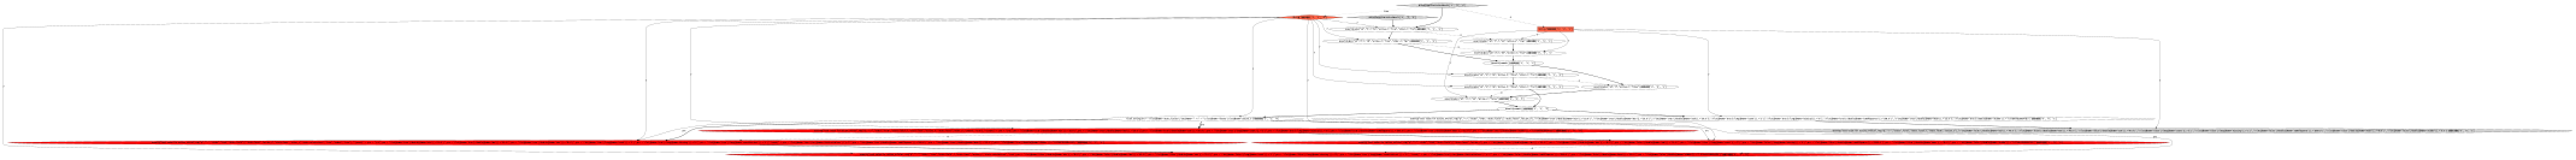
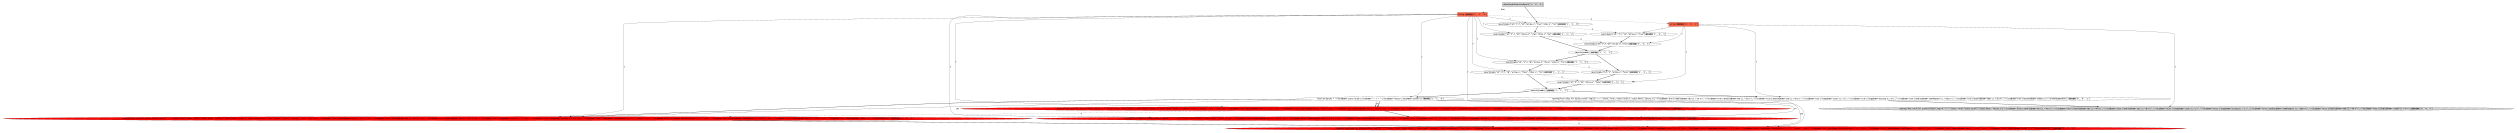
  digraph {
    fontname="Liberation Mono"
    node [fillcolor=white fontname="Liberation Mono" shape=ellipse style=filled]
    edge [fontname="Liberation Mono" style=bold]
    n1 [label="final String pre = \"//lst(@name='stats_fields'(/lst(@name='\" + f + \"'(/lst(@name='facets'(/lst(@name='active_s'(\"@@@9@@@['1', '1', '0']"]
    n2 [fillcolor=red label="assertQ(\"test value for active_s=true\",req(\"q\",\"*:*\",\"stats\",\"true\",\"stats.field\",f,\"stats.facet\",\"active_s\",\"stats.facet\",\"other_s\",\"stats.calcdistinct\",\"true\",\"indent\",\"true\"),\"*(count(\" + pre + \")=1(\",pre + \"/lst(@name='true'(/double(@name='min'((.='10.0'(\",pre + \"/lst(@name='true'(/double(@name='max'((.='20.0'(\",pre + \"/lst(@name='true'(/double(@name='sum'((.='30.0'(\",pre + \"/lst(@name='true'(/long(@name='count'((.='2'(\",pre + \"/lst(@name='true'(/long(@name='missing'((.='0'(\",pre + \"/lst(@name='true'(/long(@name='countDistinct'((.='2'(\",\"count(\" + pre + \"/lst(@name='true'(/arr(@name='distinctValues'(/*)='2'\",pre + \"/lst(@name='true'(/double(@name='sumOfSquares'((.='500.0'(\",pre + \"/lst(@name='true'(/double(@name='mean'((.='15.0'(\",pre + \"/lst(@name='true'(/double(@name='stddev'((.='7.0710678118654755'(\")@@@10@@@['0', '1', '0']"]
    n3 [fillcolor=red label="assertQ(\"test value for active_s=true\",req(\"q\",\"*:*\",\"stats\",\"true\",\"stats.field\",f,\"stats.facet\",\"active_s\",\"stats.facet\",\"other_s\",\"indent\",\"true\"),\"*(count(\" + pre + \")=1(\",pre + \"/lst(@name='true'(/double(@name='min'((.='10.0'(\",pre + \"/lst(@name='true'(/double(@name='max'((.='20.0'(\",pre + \"/lst(@name='true'(/double(@name='sum'((.='30.0'(\",pre + \"/lst(@name='true'(/long(@name='count'((.='2'(\",pre + \"/lst(@name='true'(/long(@name='missing'((.='0'(\",pre + \"/lst(@name='true'(/double(@name='sumOfSquares'((.='500.0'(\",pre + \"/lst(@name='true'(/double(@name='mean'((.='15.0'(\",pre + \"/lst(@name='true'(/double(@name='stddev'((.='7.0710678118654755'(\")@@@10@@@['1', '0', '0']"]
    n4 [fillcolor=red label="assertQ(\"test value for active_s=false\",req(\"q\",\"*:*\",\"stats\",\"true\",\"stats.field\",f,\"stats.facet\",\"active_s\"),pre + \"/lst(@name='false'(/double(@name='min'((.='30.0'(\",pre + \"/lst(@name='false'(/double(@name='max'((.='40.0'(\",pre + \"/lst(@name='false'(/double(@name='sum'((.='70.0'(\",pre + \"/lst(@name='false'(/long(@name='count'((.='2'(\",pre + \"/lst(@name='false'(/long(@name='missing'((.='0'(\",pre + \"/lst(@name='false'(/double(@name='sumOfSquares'((.='2500.0'(\",pre + \"/lst(@name='false'(/double(@name='mean'((.='35.0'(\",pre + \"/lst(@name='false'(/double(@name='stddev'((.='7.0710678118654755'(\")@@@11@@@['1', '0', '0']"]
    n5 [fillcolor=red label="assertQ(\"test value for active_s=false\",req(\"q\",\"*:*\",\"stats\",\"true\",\"stats.field\",f,\"stats.facet\",\"active_s\",\"stats.calcdistinct\",\"true\"),pre + \"/lst(@name='false'(/double(@name='min'((.='30.0'(\",pre + \"/lst(@name='false'(/double(@name='max'((.='40.0'(\",pre + \"/lst(@name='false'(/double(@name='sum'((.='70.0'(\",pre + \"/lst(@name='false'(/long(@name='count'((.='2'(\",pre + \"/lst(@name='false'(/long(@name='missing'((.='0'(\",pre + \"/lst(@name='true'(/long(@name='countDistinct'((.='2'(\",\"count(\" + pre + \"/lst(@name='true'(/arr(@name='distinctValues'(/*)='2'\",pre + \"/lst(@name='false'(/double(@name='sumOfSquares'((.='2500.0'(\",pre + \"/lst(@name='false'(/double(@name='mean'((.='35.0'(\",pre + \"/lst(@name='false'(/double(@name='stddev'((.='7.0710678118654755'(\")@@@11@@@['0', '1', '0']"]
    n6 [label="assertU(adoc(\"id\",\"4\",f,\"40\",\"active_s\",\"false\"))@@@7@@@['0', '0', '1']"]
    n7 [label="assertU(commit())@@@8@@@['1', '1', '1']"]
    n8 [label="assertQ(\"test value for active_s=true\",req(\"q\",\"*:*\",\"stats\",\"true\",\"stats.field\",f,\"stats.facet\",\"active_s\"),\"//lst(@name='true'(/double(@name='min'((.='10.0'(\",\"//lst(@name='true'(/double(@name='max'((.='20.0'(\",\"//lst(@name='true'(/double(@name='sum'((.='30.0'(\",\"//lst(@name='true'(/long(@name='count'((.='2'(\",\"//lst(@name='true'(/long(@name='missing'((.='0'(\",\"//lst(@name='true'(/double(@name='sumOfSquares'((.='500.0'(\",\"//lst(@name='true'(/double(@name='mean'((.='15.0'(\",\"//lst(@name='true'(/double(@name='stddev'((.='7.0710678118654755'(\")@@@9@@@['0', '0', '1']"]
    n9 [label="assertU(adoc(\"id\",\"2\",f,\"20\",\"active_s\",\"true\",\"other_s\",\"bar\"))@@@4@@@['1', '1', '0']"]
    n10 [label="assertU(commit())@@@5@@@['1', '1', '1']"]
    n11 [label="assertU(adoc(\"id\",\"2\",f,\"20\",\"active_s\",\"true\"))@@@4@@@['0', '0', '1']"]
    n12 [label="assertU(adoc(\"id\",\"3\",f,\"30\",\"active_s\",\"false\",\"other_s\",\"foo\"))@@@6@@@['1', '1', '0']"]
    n13 [label="assertU(adoc(\"id\",\"3\",\"active_s\",\"false\"))@@@6@@@['0', '0', '1']"]
    n14 [fillcolor=lightgray label="assertQ(\"test value for active_s=false\",req(\"q\",\"*:*\",\"stats\",\"true\",\"stats.field\",f,\"stats.facet\",\"active_s\"),\"//lst(@name='false'(/double(@name='min'((.='40.0'(\",\"//lst(@name='false'(/double(@name='max'((.='40.0'(\",\"//lst(@name='false'(/double(@name='sum'((.='40.0'(\",\"//lst(@name='false'(/long(@name='count'((.='1'(\",\"//lst(@name='false'(/long(@name='missing'((.='1'(\",\"//lst(@name='false'(/double(@name='sumOfSquares'((.='1600.0'(\",\"//lst(@name='false'(/double(@name='mean'((.='40.0'(\",\"//lst(@name='false'(/double(@name='stddev'((.='0.0'(\")@@@10@@@['0', '0', '1']"]
    n15 [label="assertU(adoc(\"id\",\"1\",f,\"10\",\"active_s\",\"true\",\"other_s\",\"foo\"))@@@3@@@['1', '1', '0']"]
    n16 [label="assertU(adoc(\"id\",\"1\",f,\"10\",\"active_s\",\"true\"))@@@3@@@['0', '0', '1']"]
-   n17 [fillcolor=tomato label="String f@@@2@@@['1', '1', '0']" shape=diamond]
+   n17 [fillcolor=tomato label="String f@@@2@@@['1', '1', '0']" shape=box]
    n18 [fillcolor=tomato label="String f@@@2@@@['0', '0', '1']" shape=box]
    n19 [label="assertU(adoc(\"id\",\"4\",f,\"40\",\"active_s\",\"false\",\"other_s\",\"foo\"))@@@7@@@['1', '1', '0']"]
-   n20 [fillcolor=lightgray label="doTestFacetStatisticsResult['0', '1', '0']" shape=diamond]
-   n21 [fillcolor=lightgray label="doTestFacetStatisticsResult['1', '0', '0']" shape=diamond]
+   n21 [fillcolor=lightgray label="doTestFacetStatisticsResult['1', '0', '0']" shape=box]
    n1 -> n2
    n1 -> n2 [label=pre style=solid]
    n1 -> n3 [label=pre style=solid]
    n1 -> n3
    n1 -> n4 [label=pre style=solid]
    n1 -> n5 [label=pre style=solid]
    n2 -> n5
    n3 -> n2 [label=0 style=dashed]
    n3 -> n4
    n4 -> n5 [label=0 style=dashed]
    n6 -> n7
    n7 -> n1
    n7 -> n8
    n8 -> n14
    n9 -> n10
    n9 -> n11 [label=0 style=dashed]
    n10 -> n12
    n10 -> n13
    n11 -> n10
    n12 -> n13 [label=0 style=dashed]
    n12 -> n19
    n13 -> n6
    n15 -> n9
    n15 -> n16 [label=0 style=dashed]
    n16 -> n11
    n17 -> n1 [label=f style=solid]
    n17 -> n2 [label=f style=solid]
    n17 -> n3 [label=f style=solid]
    n17 -> n4 [label=f style=solid]
    n17 -> n5 [label=f style=solid]
    n17 -> n9 [label=f style=solid]
    n17 -> n12 [label=f style=solid]
    n17 -> n15 [label=f style=solid]
-   n21 -> n18 [label=0 style=dashed]
+   n17 -> n18 [label=0 style=dashed]
    n17 -> n19 [label=f style=solid]
    n18 -> n6 [label=f style=solid]
    n18 -> n8 [label=f style=solid]
    n18 -> n11 [label=f style=solid]
    n18 -> n14 [label=f style=solid]
    n18 -> n16 [label=f style=solid]
    n19 -> n6 [label=0 style=dashed]
    n19 -> n7
-   n20 -> n15
    n21 -> n15
    n21 -> n17 [label=true style=dotted]
  }
